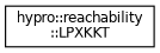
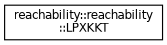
  digraph {
    rankdir=LR
-   n1 [color=black fillcolor=white fontname=Helvetica fontsize=10 height=0.2 label="hypro::reachability\l::LPXKKT" shape=record style=filled width=0.4]
+   n1 [color=black fillcolor=white fontname=Helvetica fontsize=10 height=0.2 label="reachability::reachability\l::LPXKKT" shape=record style=filled width=0.4]
  }
